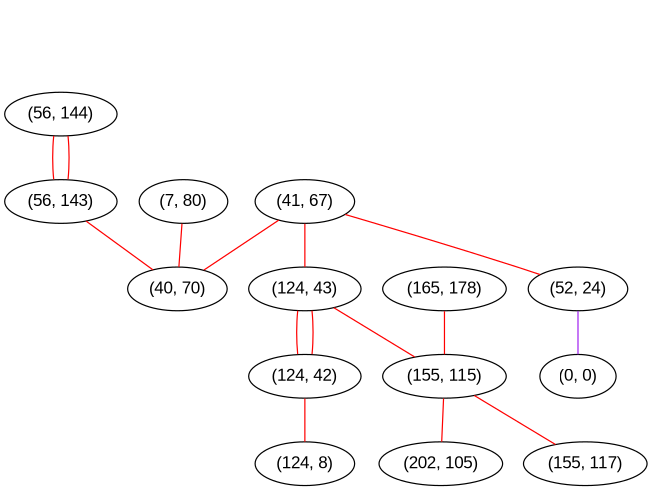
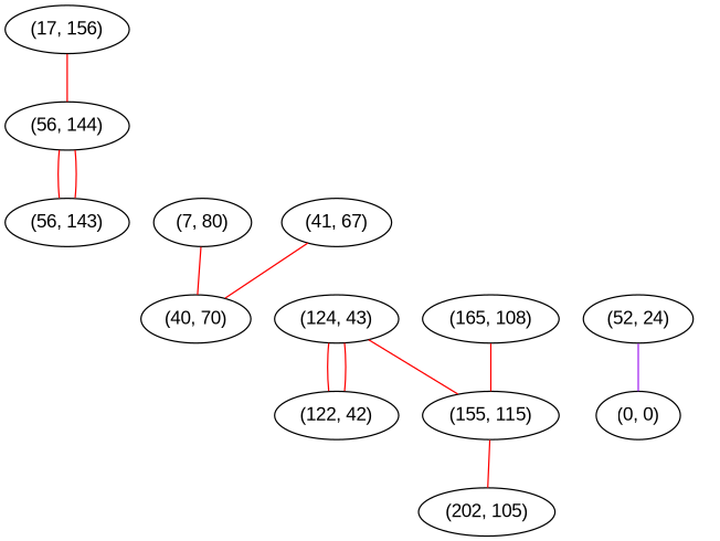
  graph {
    fontname="Liberation Sans"
    node [fontname="Liberation Sans"]
    edge [color=red fontname="Liberation Sans" weight=1]
    "(56, 144)"
    "(56, 143)"
    "(41, 67)"
    "(124, 43)"
    "(52, 24)"
    "(40, 70)"
-   "(124, 42)"
+   "(124, 42)" [label="(122, 42)"]
    "(155, 115)"
    "(0, 0)"
-   "(124, 8)"
+   "(17, 156)"
    "(202, 105)"
-   "(155, 117)"
-   "(165, 108)" [label="(165, 178)"]
+   "(165, 108)"
    "(7, 80)"
    "(56, 144)" -- "(56, 143)"
    "(56, 144)" -- "(56, 143)"
-   "(56, 143)" -- "(40, 70)"
-   "(41, 67)" -- "(124, 43)"
-   "(41, 67)" -- "(52, 24)"
    "(41, 67)" -- "(40, 70)"
    "(124, 43)" -- "(124, 42)"
    "(124, 43)" -- "(124, 42)"
    "(124, 43)" -- "(155, 115)"
    "(52, 24)" -- "(0, 0)" [color=purple weight=4]
-   "(124, 42)" -- "(124, 8)"
    "(155, 115)" -- "(202, 105)"
-   "(155, 115)" -- "(155, 117)"
+   "(17, 156)" -- "(56, 144)"
    "(165, 108)" -- "(155, 115)"
    "(7, 80)" -- "(40, 70)"
  }
